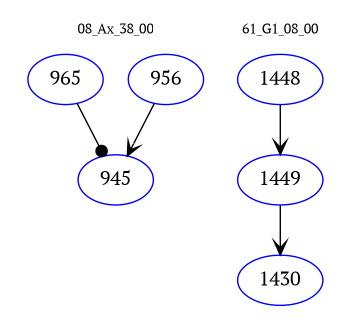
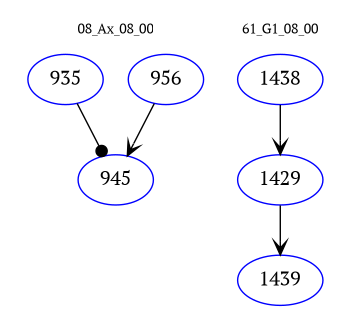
  digraph {
    fontname="PT Serif"
    node [color=blue fontname="PT Serif"]
    edge [arrowhead=vee color=black fontname="PT Serif"]
    n1 [label=956]
-   n2 [label=965]
+   n2 [label=935]
    n3 [label=945]
-   n4 [label=1448]
-   n5 [label=1449]
-   n6 [label=1430]
+   n4 [label=1438]
+   n5 [label=1429]
+   n6 [label=1439]
    subgraph cluster_1 {
      color=white
      fontsize=10
-     label="08_Ax_38_00"
+     label="08_Ax_08_00"
      n1
      n2
      n3
    }
    subgraph cluster_2 {
      color=white
      fontsize=10
      label="61_G1_08_00"
      n4
      n5
      n6
    }
    n1 -> n3
    n2 -> n3 [arrowhead=dot]
    n4 -> n5
    n5 -> n6
  }
